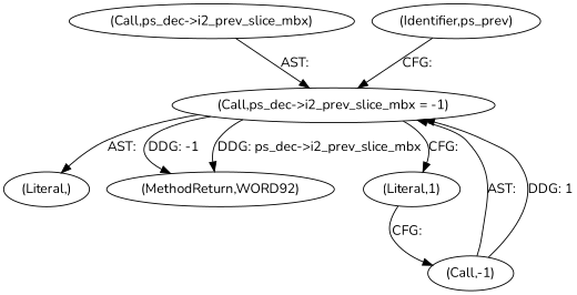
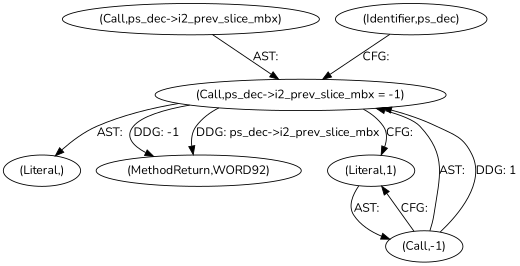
  digraph {
    fontname=Nunito
    node [fontname=Nunito]
    edge [fontname=Nunito]
    n1 [label="(Call,ps_dec->i2_prev_slice_mbx = -1)"]
    n2 [label="(Literal,)"]
    n3 [label="(MethodReturn,WORD92)"]
    n4 [label="(Literal,1)"]
    n5 [label="(Call,-1)"]
    n6 [label="(Call,ps_dec->i2_prev_slice_mbx)"]
-   n7 [label="(Identifier,ps_prev)"]
+   n7 [label="(Identifier,ps_dec)"]
    n1 -> n2 [label="AST: "]
    n1 -> n3 [label="DDG: -1"]
    n1 -> n3 [label="DDG: ps_dec->i2_prev_slice_mbx"]
    n1 -> n4 [label="CFG: "]
-   n4 -> n5 [label="CFG: "]
+   n4 -> n5 [label="AST: "]
    n5 -> n1 [label="AST: "]
    n5 -> n1 [label="DDG: 1"]
+   n5 -> n4 [label="CFG: "]
    n6 -> n1 [label="AST: "]
    n7 -> n1 [label="CFG: "]
  }
